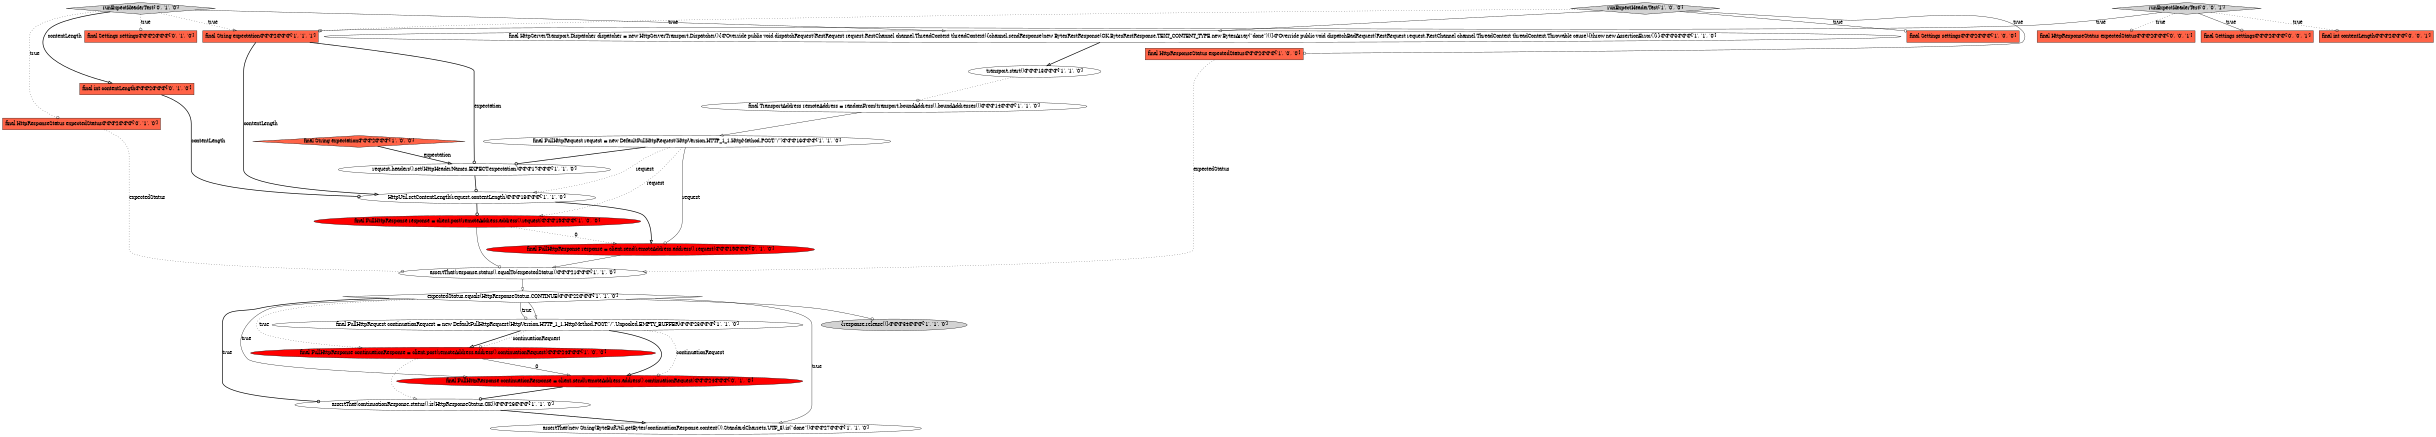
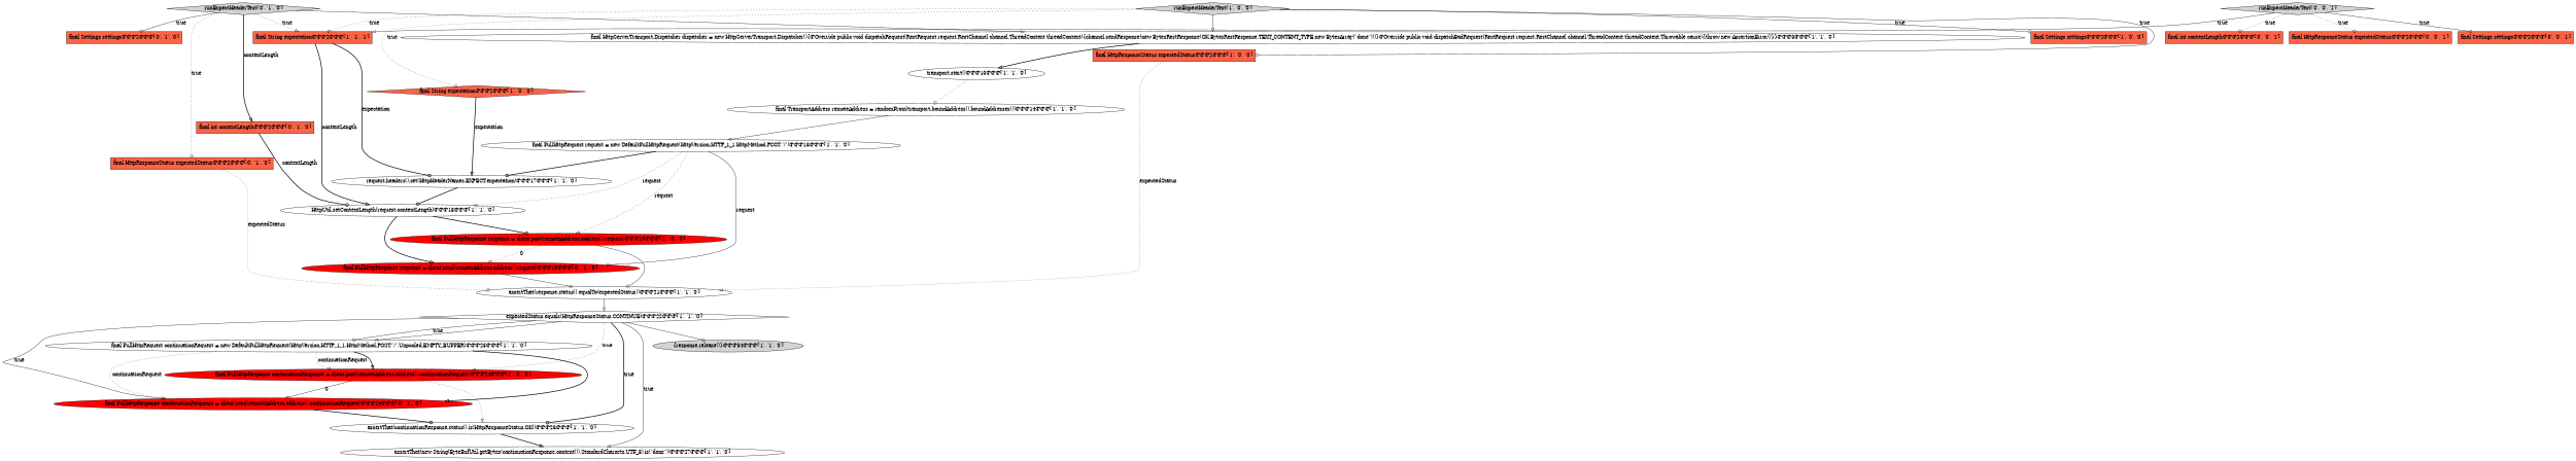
  digraph {
    node [fillcolor=white shape=ellipse style=filled]
    edge [arrowhead=onormal style=solid]
    n1 [label="final TransportAddress remoteAddress = randomFrom(transport.boundAddress().boundAddresses())@@@14@@@['1', '1', '0']"]
    n2 [label="final FullHttpRequest request = new DefaultFullHttpRequest(HttpVersion.HTTP_1_1,HttpMethod.POST,\"/\")@@@16@@@['1', '1', '0']"]
    n3 [label="HttpUtil.setContentLength(request,contentLength)@@@18@@@['1', '1', '0']"]
    n4 [fillcolor=red label="final FullHttpResponse response = client.post(remoteAddress.address(),request)@@@19@@@['1', '0', '0']"]
    n5 [fillcolor=red label="final FullHttpResponse response = client.send(remoteAddress.address(),request)@@@19@@@['0', '1', '0']"]
    n6 [label="request.headers().set(HttpHeaderNames.EXPECT,expectation)@@@17@@@['1', '1', '0']"]
    n7 [label="final FullHttpRequest continuationRequest = new DefaultFullHttpRequest(HttpVersion.HTTP_1_1,HttpMethod.POST,\"/\",Unpooled.EMPTY_BUFFER)@@@23@@@['1', '1', '0']"]
    n8 [fillcolor=red label="final FullHttpResponse continuationResponse = client.send(remoteAddress.address(),continuationRequest)@@@24@@@['0', '1', '0']"]
    n9 [fillcolor=red label="final FullHttpResponse continuationResponse = client.post(remoteAddress.address(),continuationRequest)@@@24@@@['1', '0', '0']"]
    n10 [label="assertThat(continuationResponse.status(),is(HttpResponseStatus.OK))@@@26@@@['1', '1', '0']"]
    n11 [fillcolor=lightgray label="runExpectHeaderTest['0', '0', '1']" shape=diamond]
    n12 [fillcolor=tomato label="final HttpResponseStatus expectedStatus@@@2@@@['0', '0', '1']" shape=box]
    n13 [fillcolor=tomato label="final String expectation@@@2@@@['1', '1', '1']" shape=box]
    n14 [fillcolor=tomato label="final Settings settings@@@2@@@['0', '0', '1']" shape=box]
    n15 [fillcolor=tomato label="final int contentLength@@@2@@@['0', '0', '1']" shape=box]
    n16 [label="assertThat(response.status(),equalTo(expectedStatus))@@@21@@@['1', '1', '0']"]
    n17 [fillcolor=tomato label="final String expectation@@@2@@@['1', '0', '0']" shape=diamond]
    n18 [fillcolor=tomato label="final int contentLength@@@2@@@['0', '1', '0']" shape=box]
    n19 [label="expectedStatus.equals(HttpResponseStatus.CONTINUE)@@@22@@@['1', '1', '0']" shape=diamond]
    n20 [fillcolor=lightgray label="{response.release()}@@@34@@@['1', '1', '0']"]
    n21 [label="assertThat(new String(ByteBufUtil.getBytes(continuationResponse.content()),StandardCharsets.UTF_8),is(\"done\"))@@@27@@@['1', '1', '0']"]
    n22 [label="final HttpServerTransport.Dispatcher dispatcher = new HttpServerTransport.Dispatcher(){@Override public void dispatchRequest(RestRequest request,RestChannel channel,ThreadContext threadContext){channel.sendResponse(new BytesRestResponse(OK,BytesRestResponse.TEXT_CONTENT_TYPE,new BytesArray(\"done\")))}@Override public void dispatchBadRequest(RestRequest request,RestChannel channel,ThreadContext threadContext,Throwable cause){throw new AssertionError()}}@@@3@@@['1', '1', '0']"]
    n23 [label="transport.start()@@@13@@@['1', '1', '0']"]
    n24 [fillcolor=tomato label="final HttpResponseStatus expectedStatus@@@2@@@['1', '0', '0']" shape=box]
    n25 [fillcolor=lightgray label="runExpectHeaderTest['0', '1', '0']" shape=diamond]
    n26 [fillcolor=tomato label="final Settings settings@@@2@@@['0', '1', '0']" shape=box]
    n27 [fillcolor=tomato label="final HttpResponseStatus expectedStatus@@@2@@@['0', '1', '0']" shape=box]
    n28 [fillcolor=lightgray label="runExpectHeaderTest['1', '0', '0']" shape=diamond]
    n29 [fillcolor=tomato label="final Settings settings@@@2@@@['1', '0', '0']" shape=box]
    n1 -> n2
    n2 -> n3 [label=request style=dotted]
    n2 -> n4 [label=request style=dotted]
    n2 -> n5 [arrowhead=odot label=request]
    n2 -> n6 [arrowhead=odot style=bold]
    n3 -> n4 [arrowhead=odot style=bold]
    n3 -> n5 [style=bold]
    n4 -> n5 [label=0 style=dotted]
    n4 -> n16 [arrowhead=odot]
    n5 -> n16
    n6 -> n3 [arrowhead=odot style=bold]
    n7 -> n8 [arrowhead=odot label=continuationRequest style=dotted]
    n7 -> n8 [style=bold]
    n7 -> n9 [style=bold]
    n7 -> n9 [arrowhead=odot label=continuationRequest style=dotted]
    n8 -> n10 [arrowhead=odot style=bold]
    n9 -> n8 [label=0]
    n9 -> n10 [style=dotted]
    n10 -> n21 [style=bold]
    n11 -> n12 [arrowhead=odot label=true style=dotted]
    n11 -> n13 [label=true]
    n11 -> n14 [arrowhead=odot label=true]
    n11 -> n15 [arrowhead=odot label=true style=dotted]
    n13 -> n3 [label=contentLength style=bold]
    n13 -> n6 [arrowhead=odot label=expectation style=bold]
    n16 -> n19
    n17 -> n6 [label=expectation style=bold]
    n18 -> n3 [arrowhead=odot label=contentLength style=bold]
    n19 -> n7
    n19 -> n7 [arrowhead=odot label=true]
    n19 -> n8 [label=true]
    n19 -> n9 [label=true style=dotted]
    n19 -> n10 [arrowhead=odot label=true style=bold]
    n19 -> n20 [arrowhead=odot]
    n19 -> n21 [label=true]
    n22 -> n23 [style=bold]
    n23 -> n1 [arrowhead=odot style=dotted]
    n24 -> n16 [label=expectedStatus style=dotted]
    n25 -> n13 [label=true style=dotted]
    n25 -> n18 [label=contentLength style=bold]
    n25 -> n22
-   n25 -> n26 [arrowhead=odot label=true style=dotted]
+   n25 -> n26 [arrowhead=odot label=true]
    n25 -> n27 [arrowhead=odot label=true style=dotted]
    n27 -> n16 [arrowhead=odot label=expectedStatus style=dotted]
    n28 -> n13 [arrowhead=odot label=true style=dotted]
+   n28 -> n17 [arrowhead=odot label=true style=dotted]
    n28 -> n22
    n28 -> n24 [arrowhead=odot label=true]
    n28 -> n29 [arrowhead=odot label=true]
  }
